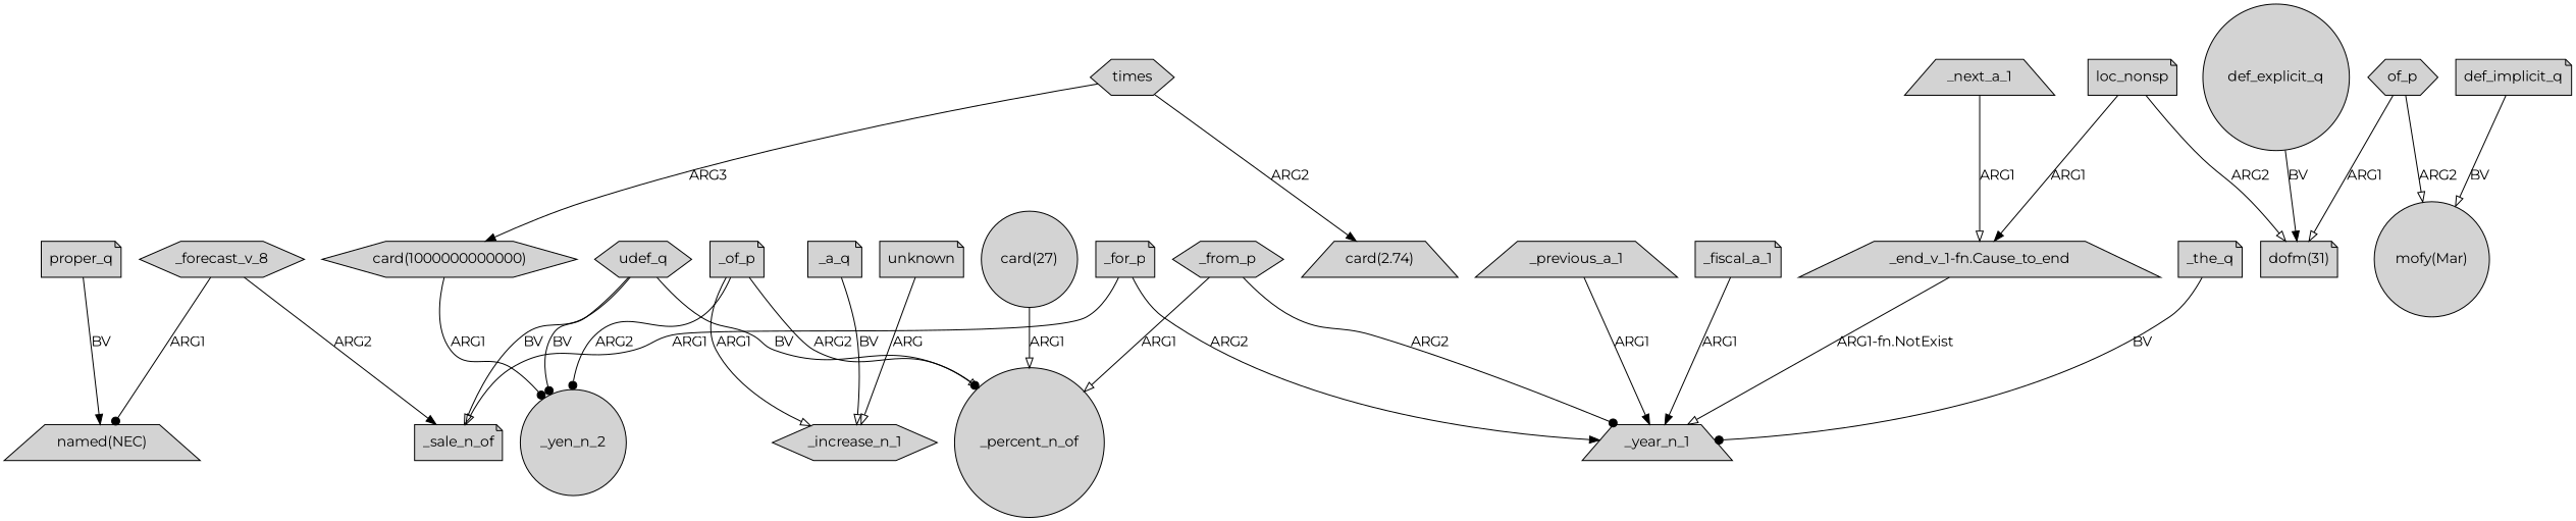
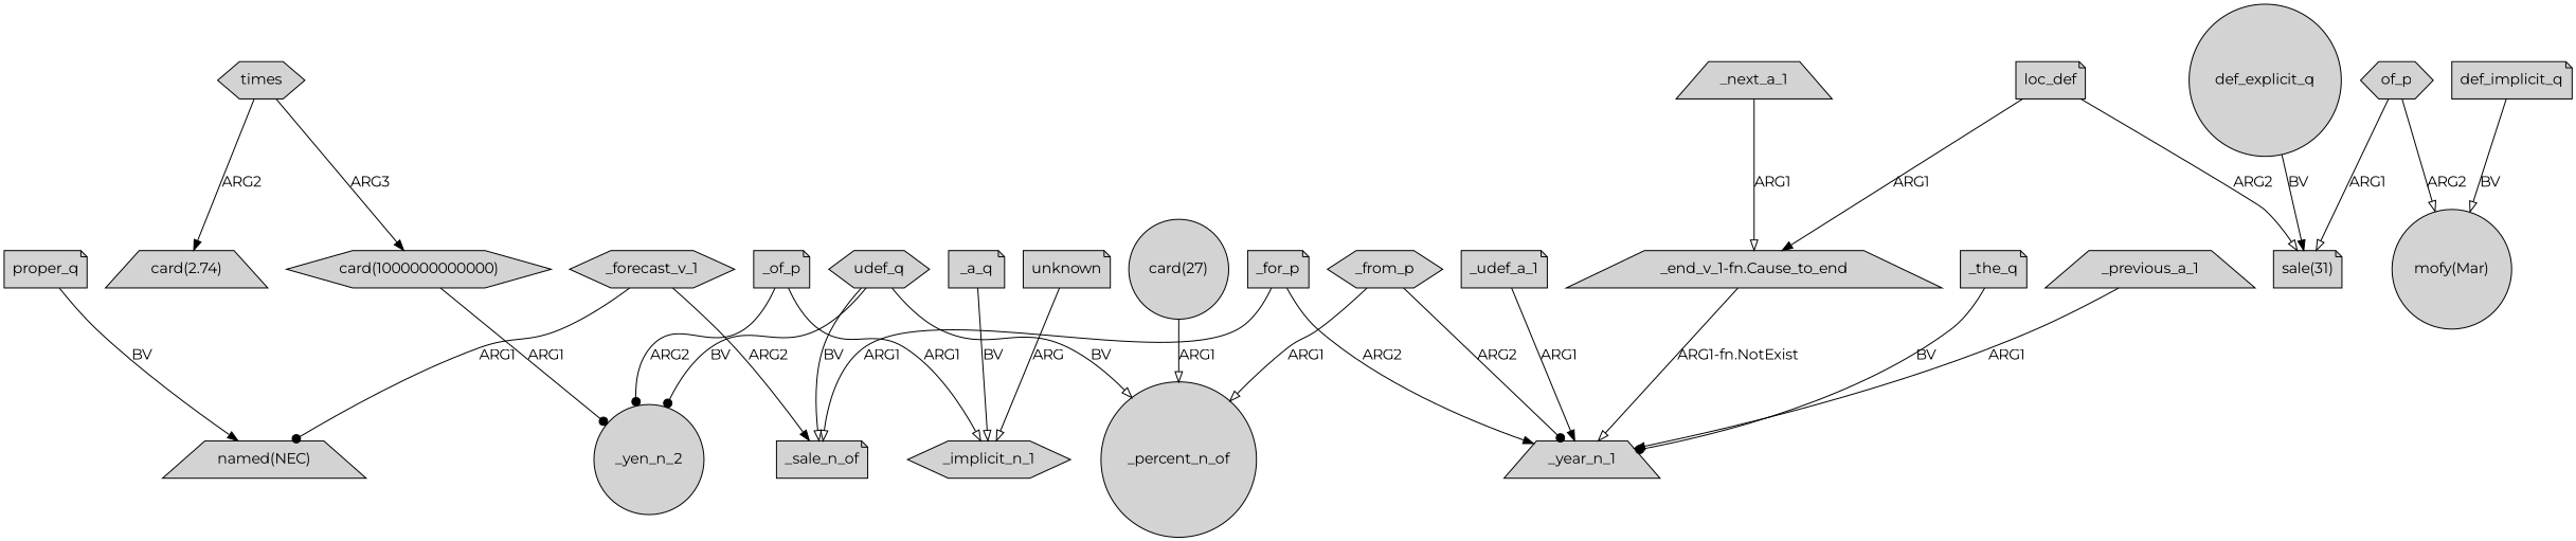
  digraph {
    fontname=Montserrat
    node [fontname=Montserrat shape=note style=filled]
    edge [arrowhead=onormal fontname=Montserrat]
    "named(NEC)" [shape=trapezium]
    proper_q
    _yen_n_2 [shape=circle]
    _of_p
-   _increase_n_1 [shape=hexagon]
+   _increase_n_1 [shape=hexagon label=_implicit_n_1]
    _percent_n_of [shape=circle]
    udef_q [shape=hexagon]
    _sale_n_of
    "card(1000000000000)" [shape=hexagon]
    _a_q
    _for_p
    _year_n_1 [shape=trapezium]
    times [shape=hexagon]
    "card(2.74)" [shape=trapezium]
-   loc_nonsp
-   "dofm(31)"
+   loc_nonsp [label=loc_def]
+   "dofm(31)" [label="sale(31)"]
    "_end_v_1-fn.Cause_to_end" [shape=trapezium]
    def_explicit_q [shape=circle]
    "mofy(Mar)" [shape=circle]
    def_implicit_q
    of_p [shape=hexagon]
    _from_p [shape=hexagon]
-   _forecast_v_1 [shape=hexagon label=_forecast_v_8]
+   _forecast_v_1 [shape=hexagon]
    _the_q
    _next_a_1 [shape=trapezium]
    unknown
    _previous_a_1 [shape=trapezium]
-   _fiscal_a_1
+   _fiscal_a_1 [label=_udef_a_1]
    "card(27)" [shape=circle]
    proper_q -> "named(NEC)" [arrowhead=normal label=BV]
    _of_p -> _yen_n_2 [arrowhead=dot label=ARG2]
    _of_p -> _increase_n_1 [label=ARG1]
-   _of_p -> _percent_n_of [arrowhead=dot label=ARG2]
    udef_q -> _yen_n_2 [arrowhead=dot label=BV]
    udef_q -> _percent_n_of [label=BV]
    udef_q -> _sale_n_of [label=BV]
    "card(1000000000000)" -> _yen_n_2 [arrowhead=dot label=ARG1]
    _a_q -> _increase_n_1 [label=BV]
    _for_p -> _sale_n_of [label=ARG1]
    _for_p -> _year_n_1 [arrowhead=normal label=ARG2]
    times -> "card(1000000000000)" [arrowhead=normal label=ARG3]
    times -> "card(2.74)" [arrowhead=normal label=ARG2]
    loc_nonsp -> "dofm(31)" [label=ARG2]
    loc_nonsp -> "_end_v_1-fn.Cause_to_end" [arrowhead=normal label=ARG1]
    "_end_v_1-fn.Cause_to_end" -> _year_n_1 [label="ARG1-fn.NotExist"]
    def_explicit_q -> "dofm(31)" [arrowhead=normal label=BV]
    def_implicit_q -> "mofy(Mar)" [label=BV]
    of_p -> "dofm(31)" [label=ARG1]
    of_p -> "mofy(Mar)" [label=ARG2]
    _from_p -> _percent_n_of [label=ARG1]
    _from_p -> _year_n_1 [arrowhead=dot label=ARG2]
    _forecast_v_1 -> "named(NEC)" [arrowhead=dot label=ARG1]
    _forecast_v_1 -> _sale_n_of [arrowhead=normal label=ARG2]
    _the_q -> _year_n_1 [arrowhead=dot label=BV]
    _next_a_1 -> "_end_v_1-fn.Cause_to_end" [label=ARG1]
    unknown -> _increase_n_1 [label=ARG]
    _previous_a_1 -> _year_n_1 [arrowhead=normal label=ARG1]
    _fiscal_a_1 -> _year_n_1 [arrowhead=normal label=ARG1]
    "card(27)" -> _percent_n_of [label=ARG1]
  }
